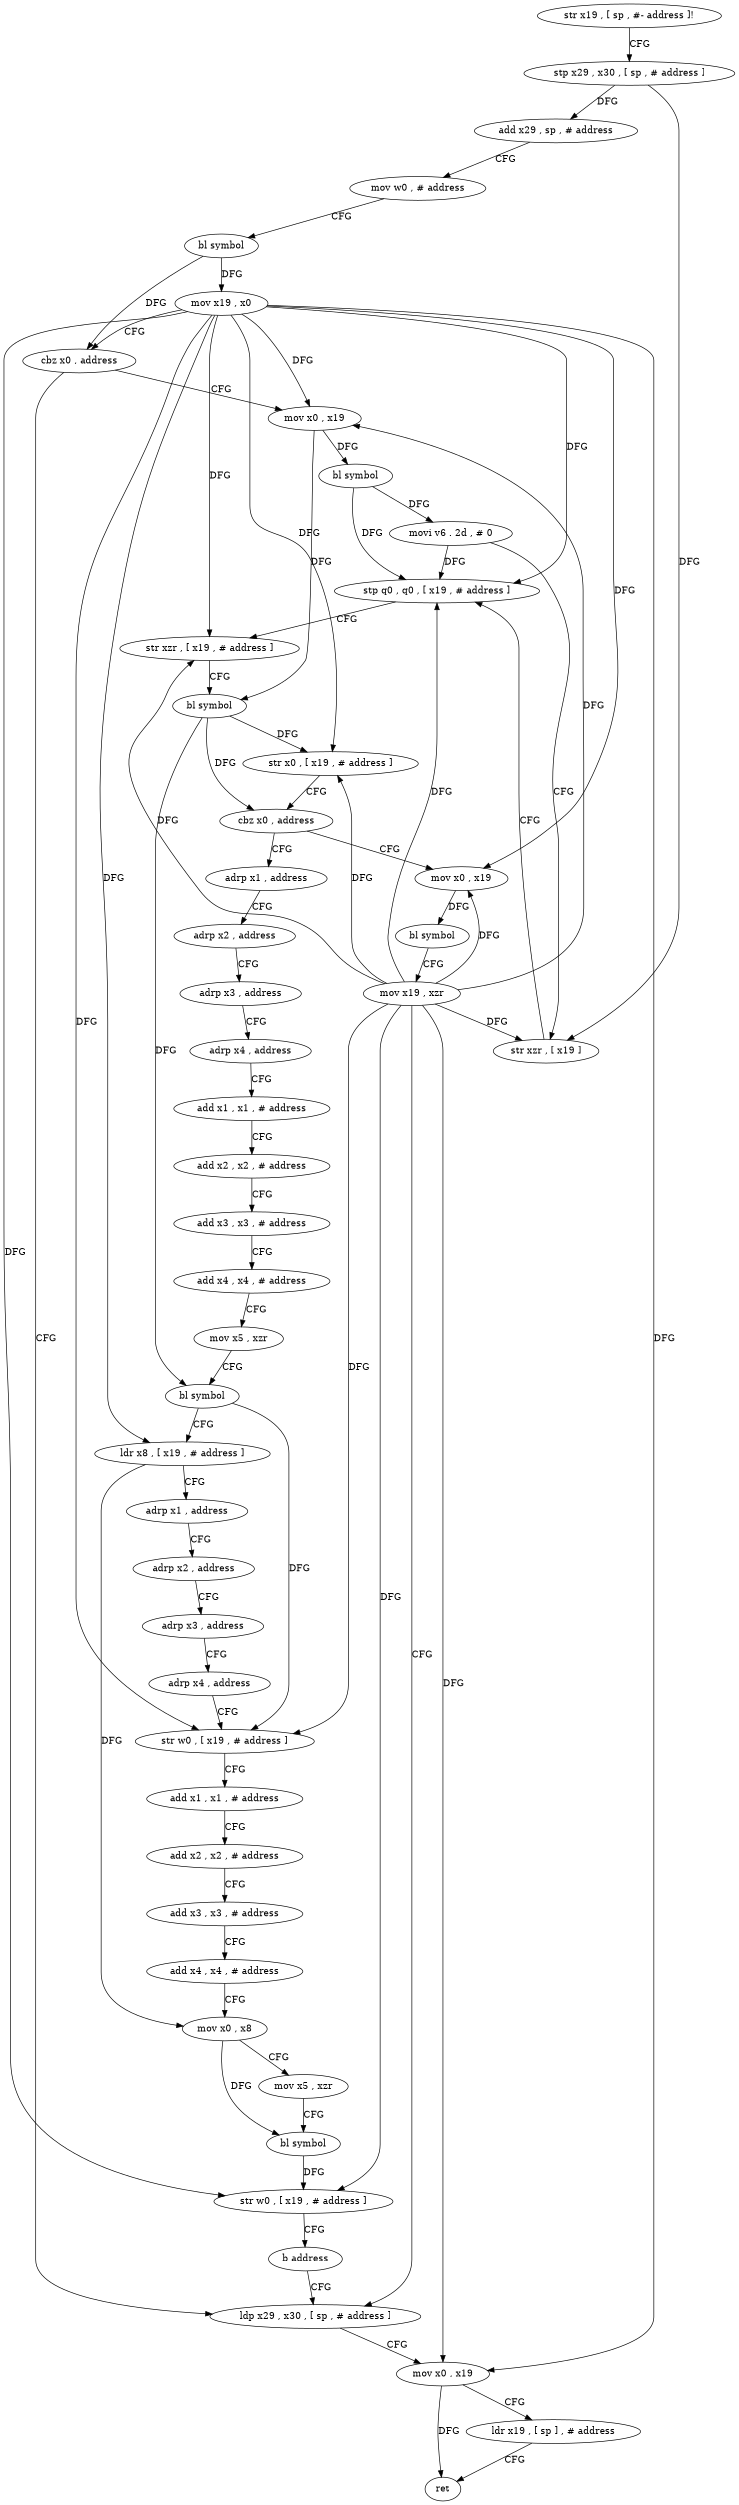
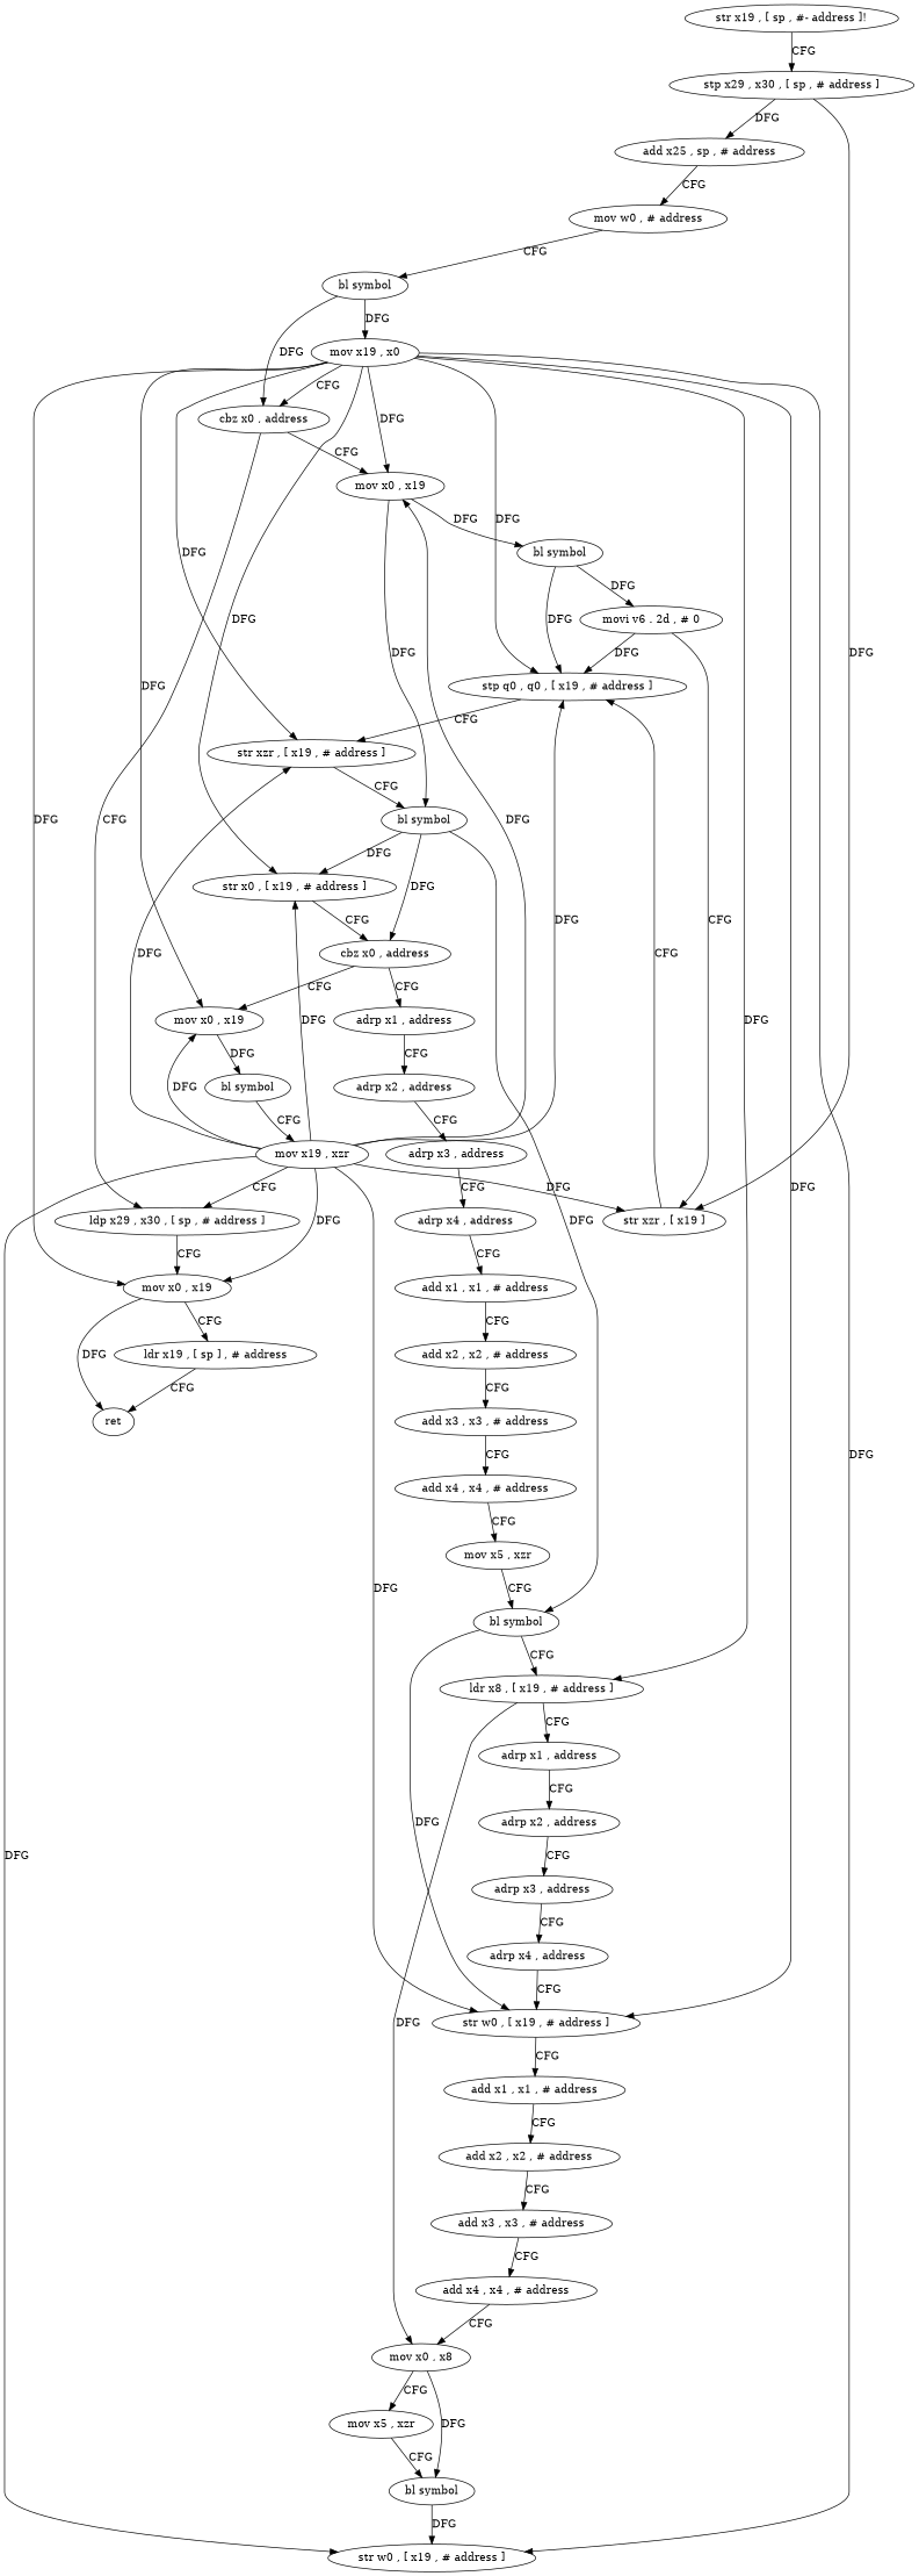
  digraph {
    n1 [label="str x19 , [ sp , #- address ]!"]
    n2 [label="stp x29 , x30 , [ sp , # address ]"]
-   n3 [label="add x29 , sp , # address"]
+   n3 [label="add x25 , sp , # address"]
    n4 [label="str xzr , [ x19 ]"]
    n5 [label="mov w0 , # address"]
    n6 [label="bl symbol"]
    n7 [label="mov x19 , x0"]
    n8 [label="cbz x0 , address"]
    n9 [label="mov x0 , x19"]
    n10 [label="mov x0 , x19"]
    n11 [label="stp q0 , q0 , [ x19 , # address ]"]
    n12 [label="str xzr , [ x19 , # address ]"]
    n13 [label="str x0 , [ x19 , # address ]"]
    n14 [label="mov x0 , x19"]
    n15 [label="ldr x8 , [ x19 , # address ]"]
    n16 [label="str w0 , [ x19 , # address ]"]
    n17 [label="str w0 , [ x19 , # address ]"]
    n18 [label="ldp x29 , x30 , [ sp , # address ]"]
    n19 [label="bl symbol"]
    n20 [label="bl symbol"]
    n21 [label="ldr x19 , [ sp ] , # address"]
    n22 [label=ret]
    n23 [label="cbz x0 , address"]
    n24 [label="bl symbol"]
    n25 [label="adrp x1 , address"]
    n26 [label="mov x0 , x8"]
    n27 [label="add x1 , x1 , # address"]
-   n28 [label="b address"]
    n29 [label="movi v6 . 2d , # 0"]
    n30 [label="bl symbol"]
    n31 [label="adrp x1 , address"]
    n32 [label="adrp x2 , address"]
    n33 [label="mov x19 , xzr"]
    n34 [label="adrp x3 , address"]
    n35 [label="adrp x4 , address"]
    n36 [label="add x1 , x1 , # address"]
    n37 [label="add x2 , x2 , # address"]
    n38 [label="add x3 , x3 , # address"]
    n39 [label="add x4 , x4 , # address"]
    n40 [label="mov x5 , xzr"]
    n41 [label="adrp x2 , address"]
    n42 [label="mov x5 , xzr"]
    n43 [label="bl symbol"]
    n44 [label="adrp x3 , address"]
    n45 [label="adrp x4 , address"]
    n46 [label="add x2 , x2 , # address"]
    n47 [label="add x3 , x3 , # address"]
    n48 [label="add x4 , x4 , # address"]
    n1 -> n2 [label=CFG]
    n2 -> n3 [label=DFG]
    n2 -> n4 [label=DFG]
    n3 -> n5 [label=CFG]
    n4 -> n11 [label=CFG]
    n5 -> n6 [label=CFG]
    n6 -> n7 [label=DFG]
    n6 -> n8 [label=DFG]
    n7 -> n8 [label=CFG]
    n7 -> n9 [label=DFG]
    n7 -> n10 [label=DFG]
    n7 -> n11 [label=DFG]
    n7 -> n12 [label=DFG]
    n7 -> n13 [label=DFG]
    n7 -> n14 [label=DFG]
    n7 -> n15 [label=DFG]
    n7 -> n16 [label=DFG]
    n7 -> n17 [label=DFG]
    n8 -> n9 [label=CFG]
    n8 -> n18 [label=CFG]
    n9 -> n19 [label=DFG]
    n9 -> n20 [label=DFG]
    n10 -> n21 [label=CFG]
    n10 -> n22 [label=DFG]
    n11 -> n12 [label=CFG]
    n12 -> n20 [label=CFG]
    n13 -> n23 [label=CFG]
    n14 -> n24 [label=DFG]
    n15 -> n25 [label=CFG]
    n15 -> n26 [label=DFG]
    n16 -> n27 [label=CFG]
-   n17 -> n28 [label=CFG]
    n18 -> n10 [label=CFG]
    n19 -> n11 [label=DFG]
    n19 -> n29 [label=DFG]
    n20 -> n13 [label=DFG]
    n20 -> n23 [label=DFG]
    n20 -> n30 [label=DFG]
    n21 -> n22 [label=CFG]
    n23 -> n14 [label=CFG]
    n23 -> n31 [label=CFG]
    n24 -> n33 [label=CFG]
    n25 -> n41 [label=CFG]
    n26 -> n42 [label=CFG]
    n26 -> n43 [label=DFG]
    n27 -> n46 [label=CFG]
-   n28 -> n18 [label=CFG]
    n29 -> n4 [label=CFG]
    n29 -> n11 [label=DFG]
    n30 -> n15 [label=CFG]
    n30 -> n16 [label=DFG]
    n31 -> n32 [label=CFG]
    n32 -> n34 [label=CFG]
    n33 -> n4 [label=DFG]
    n33 -> n9 [label=DFG]
    n33 -> n10 [label=DFG]
    n33 -> n11 [label=DFG]
    n33 -> n12 [label=DFG]
    n33 -> n13 [label=DFG]
    n33 -> n14 [label=DFG]
    n33 -> n16 [label=DFG]
    n33 -> n17 [label=DFG]
    n33 -> n18 [label=CFG]
    n34 -> n35 [label=CFG]
    n35 -> n36 [label=CFG]
    n36 -> n37 [label=CFG]
    n37 -> n38 [label=CFG]
    n38 -> n39 [label=CFG]
    n39 -> n40 [label=CFG]
    n40 -> n30 [label=CFG]
    n41 -> n44 [label=CFG]
    n42 -> n43 [label=CFG]
    n43 -> n17 [label=DFG]
    n44 -> n45 [label=CFG]
    n45 -> n16 [label=CFG]
    n46 -> n47 [label=CFG]
    n47 -> n48 [label=CFG]
    n48 -> n26 [label=CFG]
  }
